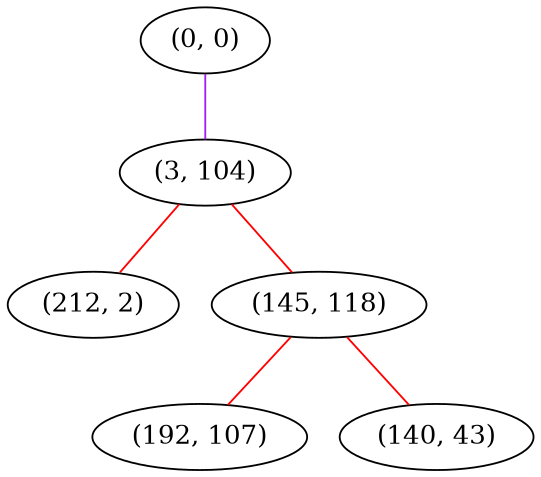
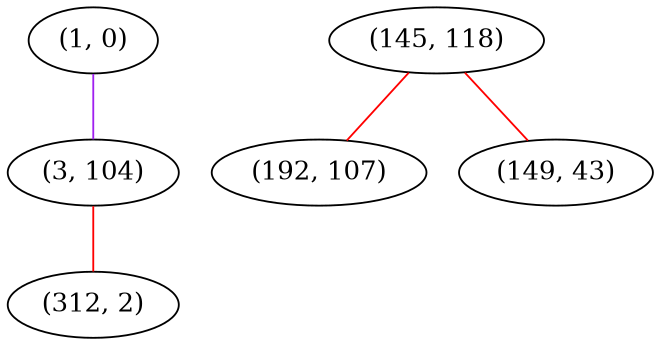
  graph {
    edge [color=red weight=1]
    n1 [label="(3, 104)"]
-   "(0, 0)"
-   "(212, 2)"
+   "(0, 0)" [label="(1, 0)"]
+   "(212, 2)" [label="(312, 2)"]
    "(145, 118)"
    n5 [label="(192, 107)"]
-   "(149, 43)" [label="(140, 43)"]
+   "(149, 43)"
    n1 -- "(212, 2)"
-   n1 -- "(145, 118)"
    "(0, 0)" -- n1 [color=purple weight=4]
    "(145, 118)" -- n5
    "(145, 118)" -- "(149, 43)"
  }
